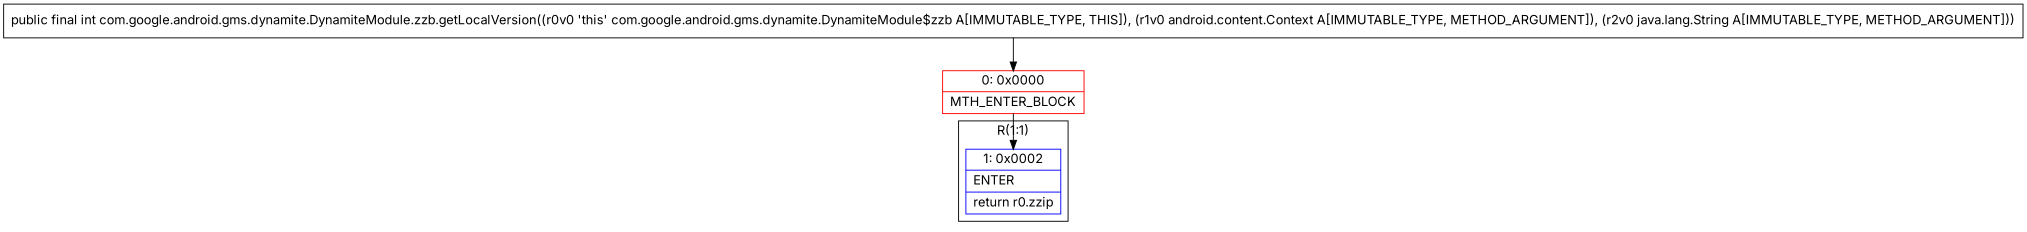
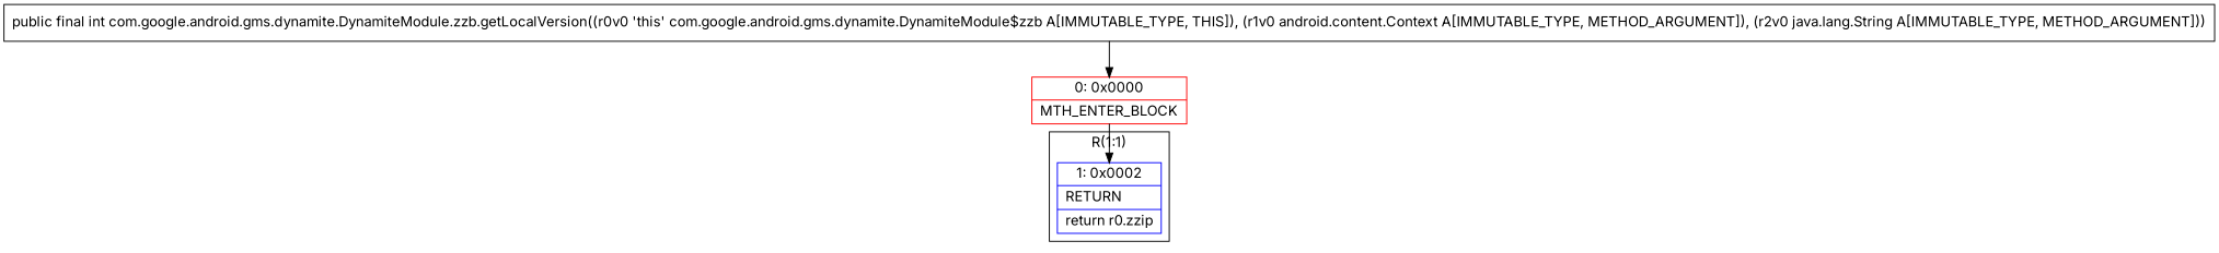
  digraph {
    fontname=Inter
    node [shape=record fontname=Inter]
    edge [fontname=Inter]
-   n1 [color=blue label="{1\:\ 0x0002|ENTER\l|return r0.zzip\l}"]
+   n1 [color=blue label="{1\:\ 0x0002|RETURN\l|return r0.zzip\l}"]
    n2 [color=red label="{0\:\ 0x0000|MTH_ENTER_BLOCK\l}"]
    n3 [label="{public final int com.google.android.gms.dynamite.DynamiteModule.zzb.getLocalVersion((r0v0 'this' com.google.android.gms.dynamite.DynamiteModule$zzb A[IMMUTABLE_TYPE, THIS]), (r1v0 android.content.Context A[IMMUTABLE_TYPE, METHOD_ARGUMENT]), (r2v0 java.lang.String A[IMMUTABLE_TYPE, METHOD_ARGUMENT])) }"]
    subgraph cluster_1 {
      label="R(1:1)"
      n1
    }
    n2 -> n1
    n3 -> n2
  }
